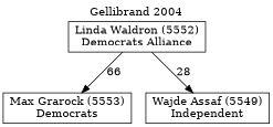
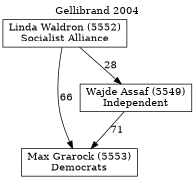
  digraph {
    fontname="DejaVu Serif"
    label="Gellibrand 2004"
    labelloc=t
    mclimit=2
    node [fontname="DejaVu Serif" shape=box]
    edge [fontname="DejaVu Serif"]
    n1 [label="Max Grarock (5553)\nDemocrats"]
    n2 [label="Wajde Assaf (5549)\nIndependent"]
-   n3 [label="Linda Waldron (5552)\nDemocrats Alliance"]
+   n3 [label="Linda Waldron (5552)\nSocialist Alliance"]
+   n2 -> n1 [label=71]
    n3 -> n1 [label=66]
    n3 -> n2 [label=28]
  }
